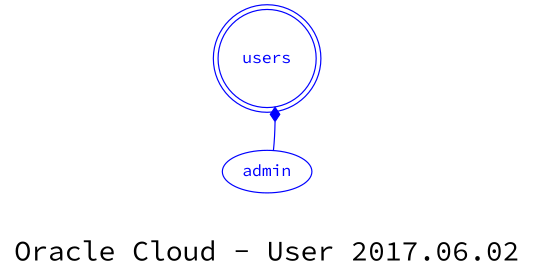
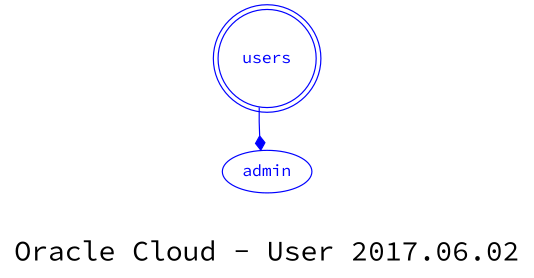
  digraph {
    fontsize=24
    label="Oracle Cloud - User 2017.06.02"
    splines=true
    fontname="Source Code Pro"
    node [color=blue fontcolor=blue fontname="Source Code Pro"]
    users [shape=doublecircle]
    admin [shape=ellipse]
-   admin -> users [arrowhead=diamond arrowtail=none color=blue fontcolor=blue fontname="Source Code Pro"]
+   users -> admin [arrowhead=diamond arrowtail=none color=blue fontcolor=blue fontname="Source Code Pro"]
  }
